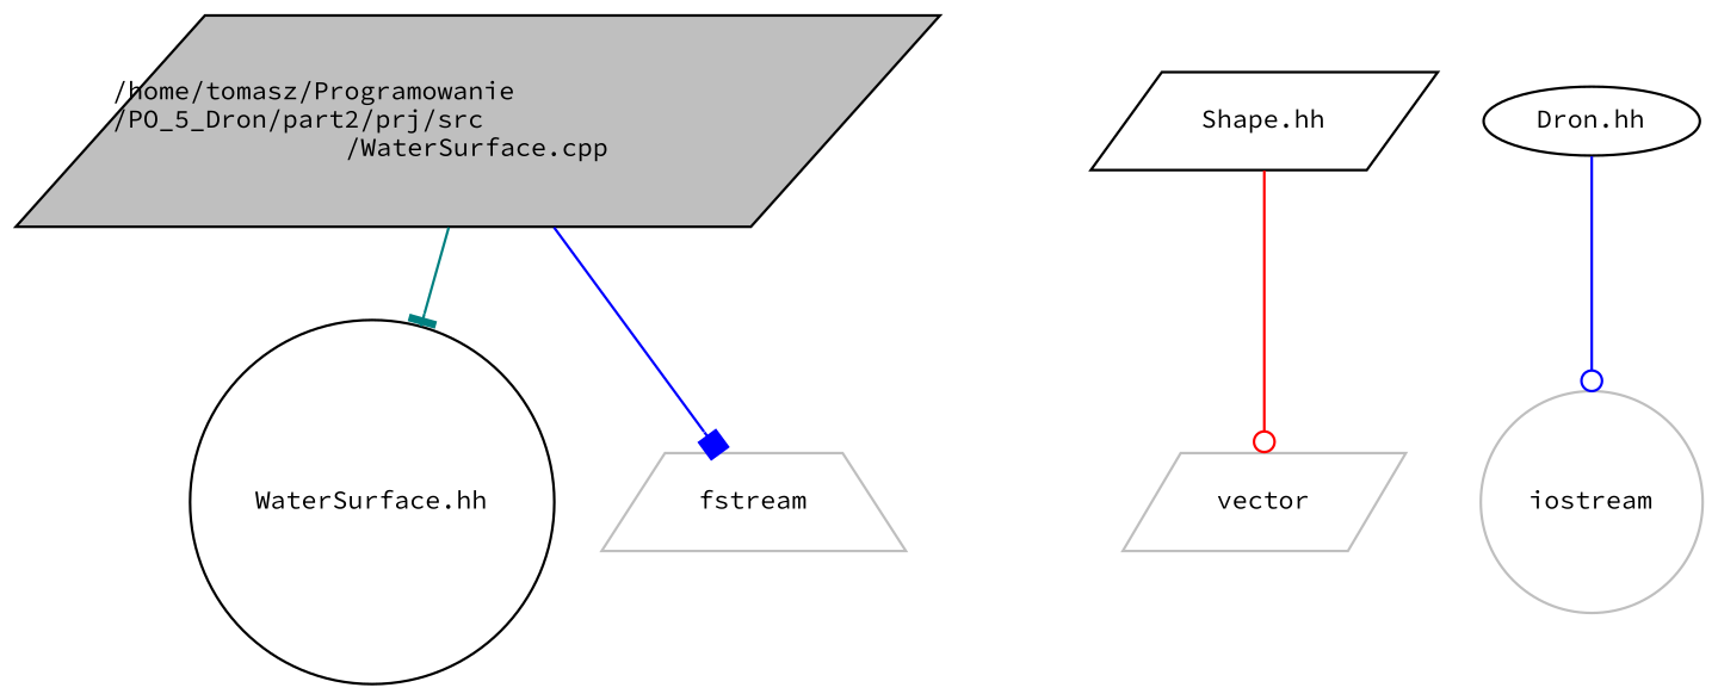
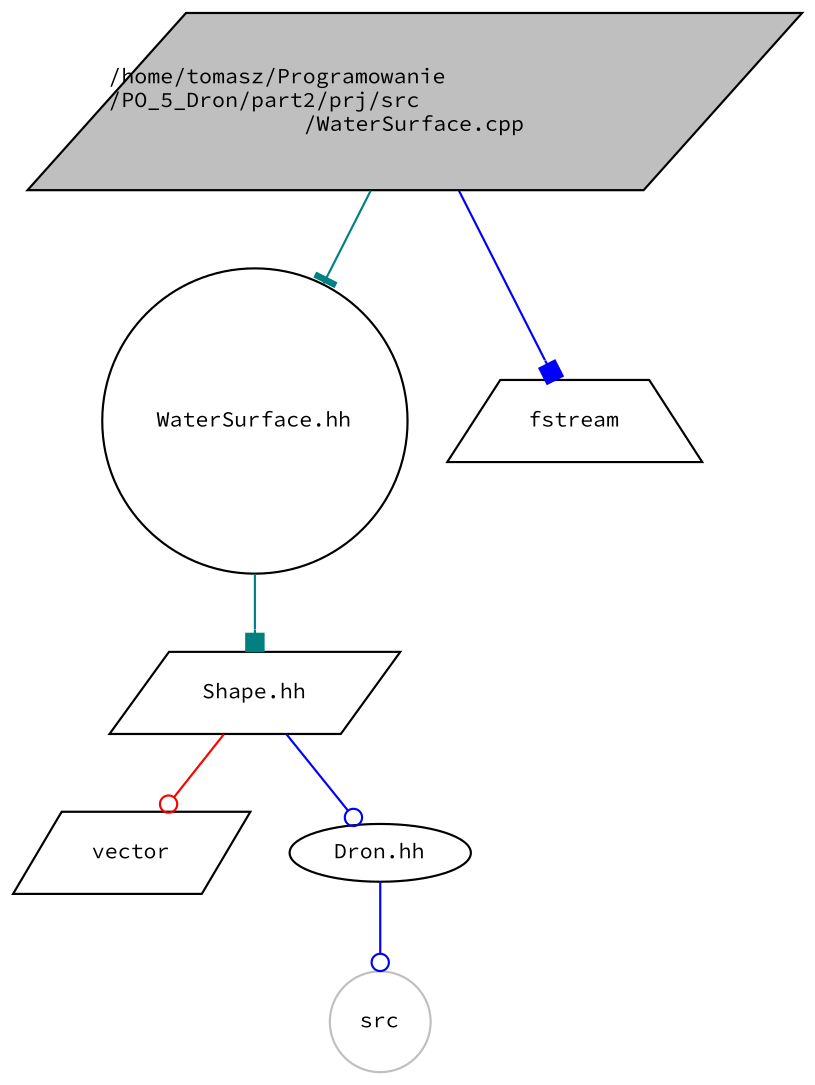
  digraph {
    fontname="Source Code Pro"
    node [color=black fillcolor=white fontname="Source Code Pro" fontsize=10 shape=parallelogram style=filled]
    edge [arrowhead=odot color=blue fontname="Source Code Pro" fontsize=10 labelfontname=Helvetica labelfontsize=10 style=solid]
    n1 [fillcolor=grey75 fontcolor=black height=0.2 label="/home/tomasz/Programowanie\l/PO_5_Dron/part2/prj/src\l/WaterSurface.cpp" width=0.4]
    n2 [height=0.2 label="WaterSurface.hh" shape=circle width=0.4]
-   n3 [color=grey75 height=0.2 label=fstream shape=trapezium width=0.4]
+   n3 [height=0.2 label=fstream shape=trapezium width=0.4]
    n4 [height=0.2 label="Shape.hh" width=0.4]
-   n5 [color=grey75 height=0.2 label=vector width=0.4]
+   n5 [height=0.2 label=vector width=0.4]
    n6 [height=0.2 label="Dron.hh" shape=ellipse width=0.4]
-   n7 [color=grey75 height=0.2 label=iostream shape=circle width=0.4]
+   n7 [color=grey75 height=0.2 label=src shape=circle width=0.4]
    n1 -> n2 [arrowhead=tee color=teal]
    n1 -> n3 [arrowhead=box]
+   n2 -> n4 [arrowhead=box color=teal]
    n4 -> n5 [color=red]
+   n4 -> n6
    n6 -> n7
  }
